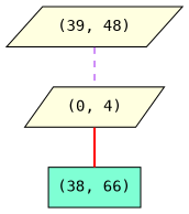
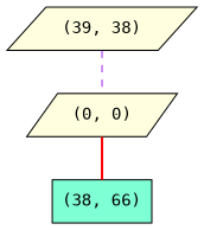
  graph {
    fontname="DejaVu Sans Mono"
    node [fillcolor=lightyellow fontname="DejaVu Sans Mono" shape=parallelogram style=filled]
    edge [fontname="DejaVu Sans Mono"]
-   "(39, 38)" [label="(39, 48)"]
-   "(0, 0)" [label="(0, 4)"]
+   "(39, 38)"
+   "(0, 0)"
    "(38, 66)" [fillcolor=aquamarine shape=box]
    "(39, 38)" -- "(0, 0)" [color=purple style=dashed weight=4]
    "(0, 0)" -- "(38, 66)" [color=red style=bold weight=1]
  }
